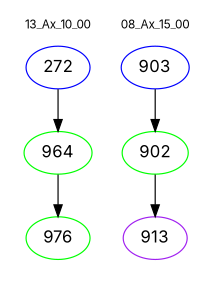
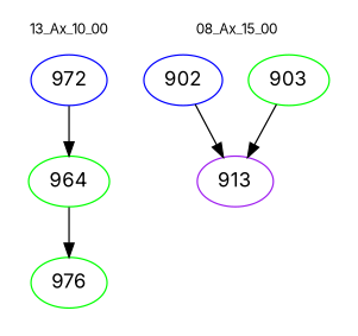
  digraph {
    fontname=Inter
    node [color=green fontname=Inter]
    edge [color=black fontname=Inter]
-   n1 [color=blue label=272]
+   n1 [color=blue label=972]
    n2 [label=964]
    n3 [label=976]
-   n4 [color=blue label=903]
-   n5 [label=902]
+   n4 [label=903]
+   n5 [color=blue label=902]
    n6 [color=purple label=913]
    subgraph cluster_1 {
      color=white
      fontsize=10
      label="13_Ax_10_00"
      n1
      n2
      n3
    }
    subgraph cluster_2 {
      color=white
      fontsize=10
      label="08_Ax_15_00"
      n4
      n5
      n6
    }
    n1 -> n2
    n2 -> n3
-   n4 -> n5
+   n4 -> n6
    n5 -> n6
  }
